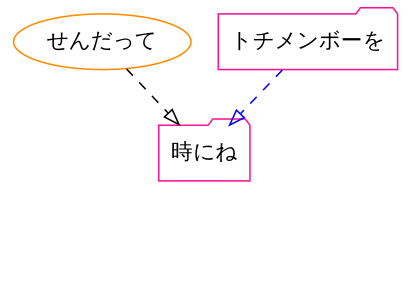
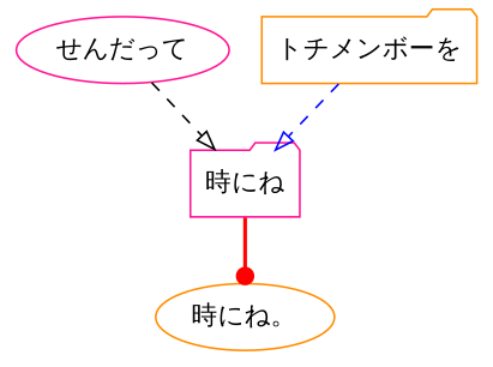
  digraph {
    fontname=Merriweather
    node [color=deeppink fontname=Merriweather shape=ellipse]
    edge [arrowhead=onormal fontname=Merriweather style=dashed]
-   n1 [color=darkorange label="せんだって"]
+   n1 [label="せんだって"]
    n2 [label="時にね" shape=folder]
-   n4 [label="トチメンボーを" shape=folder]
+   n3 [color=darkorange label="時にね。"]
+   n4 [color=darkorange label="トチメンボーを" shape=folder]
    n1 -> n2 [color=black]
+   n2 -> n3 [arrowhead=dot color=red style=bold]
    n4 -> n2 [color=blue]
  }
